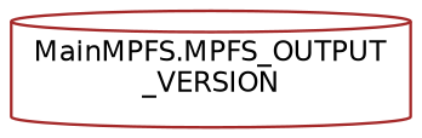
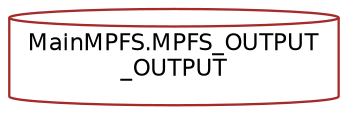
  digraph {
    rankdir=TB
-   n1 [color=brown fillcolor=white fontname=Helvetica fontsize=10 height=0.2 label="MainMPFS.MPFS_OUTPUT\l_VERSION" shape=cylinder style=filled width=0.4]
+   n1 [color=brown fillcolor=white fontname=Helvetica fontsize=10 height=0.2 label="MainMPFS.MPFS_OUTPUT\l_OUTPUT" shape=cylinder style=filled width=0.4]
  }
